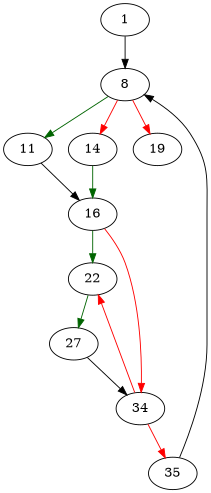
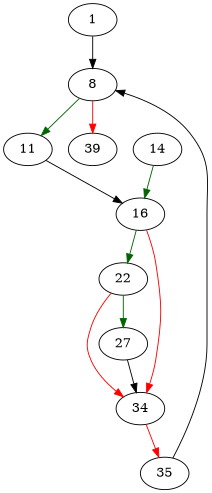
  strict digraph {
    edge [color=red]
    1 [entry=true]
    8
    11
    14
-   39 [label=19]
+   39
    16
    22
    34
    27
    35
    1 -> 8 [color=""]
    8 -> 11 [color=darkgreen cond=true]
-   8 -> 14 [cond=false]
    8 -> 39 [cond=false]
    11 -> 16 [color=""]
    14 -> 16 [color=darkgreen cond=true]
    16 -> 22 [color=darkgreen cond=true]
    16 -> 34 [cond=false]
-   34 -> 22 [cond=false]
+   22 -> 34 [cond=false]
    22 -> 27 [color=darkgreen cond=true]
    34 -> 35
    27 -> 34 [color=""]
    35 -> 8 [color=""]
  }
